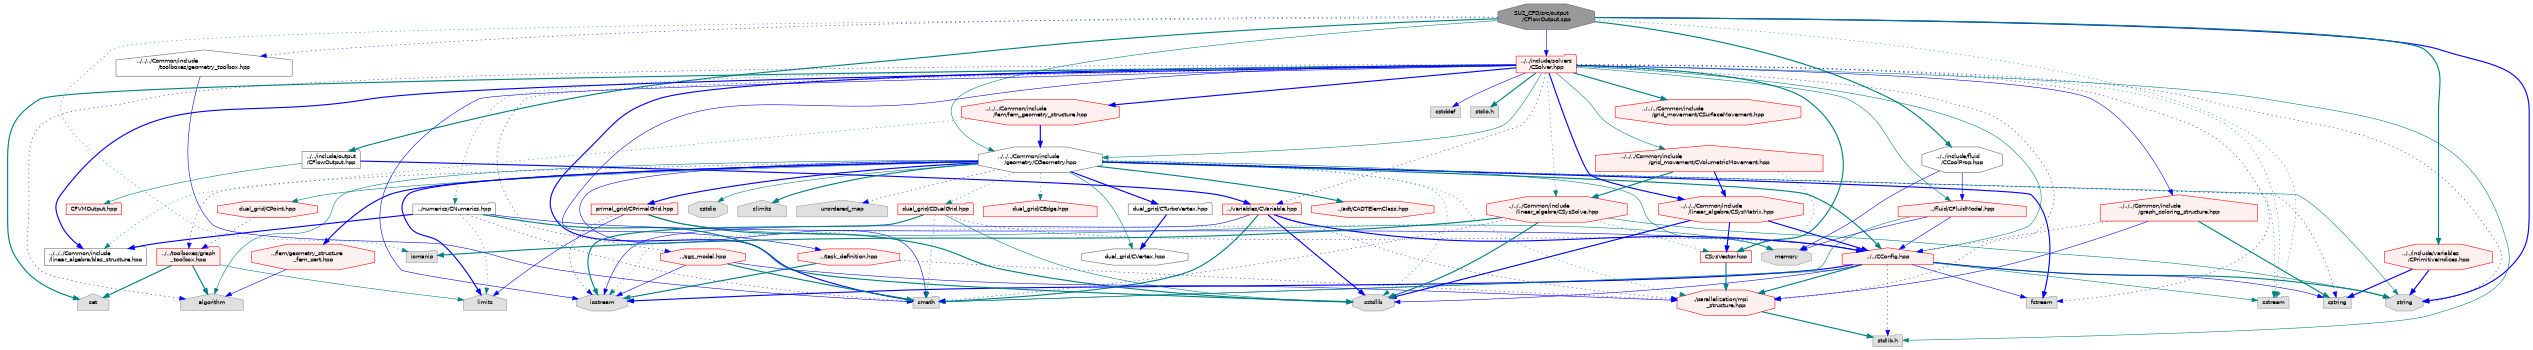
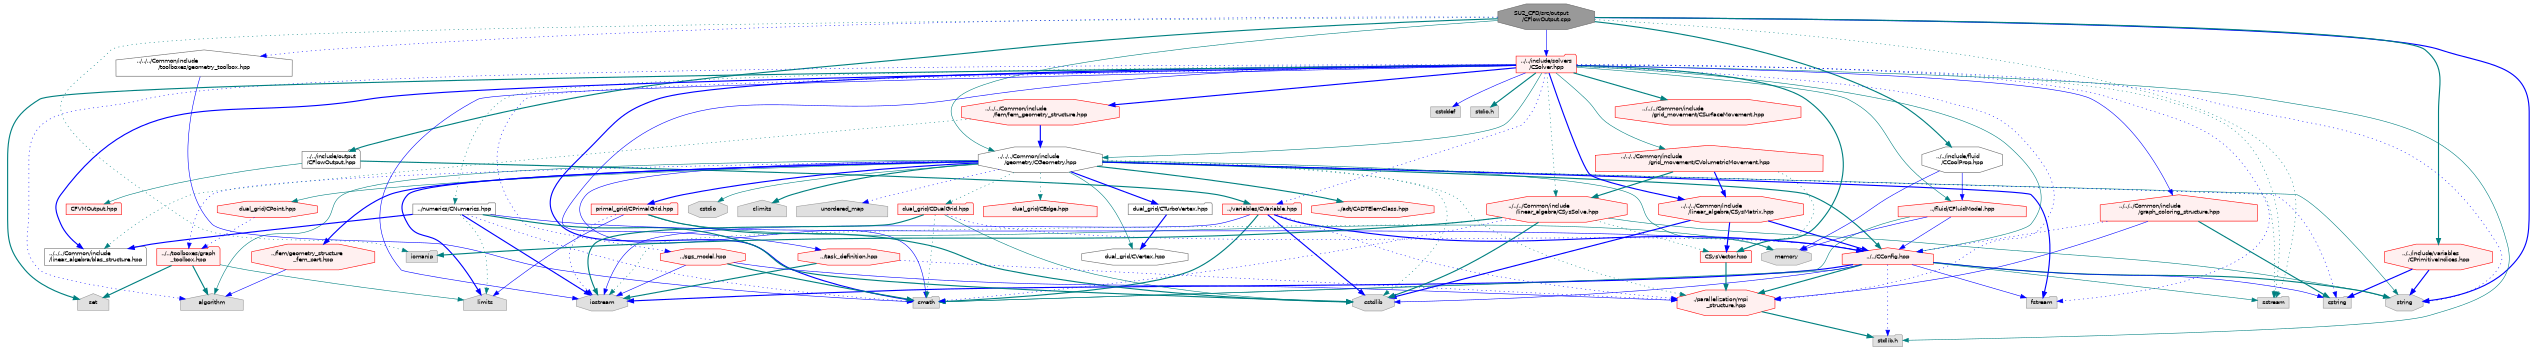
  digraph {
    node [color=red fillcolor="#FFF0F0" fontname=Helvetica fontsize=10 shape=octagon style=filled]
    edge [color=teal fontname=Helvetica fontsize=10 labelfontname=Helvetica labelfontsize=10 style=bold]
    n1 [color=gray40 fillcolor=grey60 fontcolor=black height=0.2 label="SU2_CFD/src/output\l/CFlowOutput.cpp" width=0.4]
    n2 [color=grey60 fillcolor="#E0E0E0" height=0.2 label=sstream shape=folder width=0.4]
    n3 [color=grey60 fillcolor="#E0E0E0" height=0.2 label=string width=0.4]
    n4 [color=grey60 fillcolor="#E0E0E0" height=0.2 label=iomanip shape=folder width=0.4]
    n5 [color=grey40 fillcolor=white height=0.2 label="../../include/output\l/CFlowOutput.hpp" shape=folder width=0.4]
    n6 [color=grey40 fillcolor=white height=0.2 label="../../../Common/include\l/geometry/CGeometry.hpp" width=0.4]
    n7 [color=grey40 fillcolor=white height=0.2 label="../../../Common/include\l/toolboxes/geometry_toolbox.hpp" shape=house width=0.4]
    n8 [height=0.2 label="../../include/solvers\l/CSolver.hpp" shape=folder width=0.4]
    n9 [height=0.2 label="../../include/variables\l/CPrimitiveIndices.hpp" width=0.4]
    n10 [color=grey40 fillcolor=white height=0.2 label="../../include/fluid\l/CCoolProp.hpp" width=0.4]
    n11 [height=0.2 label="CFVMOutput.hpp" shape=folder width=0.4]
    n12 [height=0.2 label="../variables/CVariable.hpp" shape=folder width=0.4]
    n13 [height=0.2 label="./parallelization/mpi\l_structure.hpp" width=0.4]
    n14 [color=grey60 fillcolor="#E0E0E0" height=0.2 label=cmath shape=folder width=0.4]
    n15 [color=grey60 fillcolor="#E0E0E0" height=0.2 label=cstdlib width=0.4]
    n16 [height=0.2 label="../../CConfig.hpp" shape=house width=0.4]
    n17 [color=grey60 fillcolor="#E0E0E0" height=0.2 label=fstream shape=folder width=0.4]
    n18 [color=grey60 fillcolor="#E0E0E0" height=0.2 label=cstring shape=folder width=0.4]
    n19 [color=grey60 fillcolor="#E0E0E0" height=0.2 label=limits shape=house width=0.4]
    n20 [color=grey60 fillcolor="#E0E0E0" height=0.2 label=algorithm shape=house width=0.4]
    n21 [color=grey60 fillcolor="#E0E0E0" height=0.2 label=cstdio width=0.4]
    n22 [color=grey60 fillcolor="#E0E0E0" height=0.2 label=climits shape=house width=0.4]
    n23 [color=grey60 fillcolor="#E0E0E0" height=0.2 label=memory width=0.4]
    n24 [color=grey60 fillcolor="#E0E0E0" height=0.2 label=unordered_map shape=house width=0.4]
    n25 [height=0.2 label="primal_grid/CPrimalGrid.hpp" shape=folder width=0.4]
    n26 [height=0.2 label="dual_grid/CDualGrid.hpp" shape=folder width=0.4]
    n27 [height=0.2 label="dual_grid/CPoint.hpp" width=0.4]
    n28 [height=0.2 label="../../toolboxes/graph\l_toolbox.hpp" shape=folder width=0.4]
    n29 [height=0.2 label="dual_grid/CEdge.hpp" shape=house width=0.4]
    n30 [color=grey40 fillcolor=white height=0.2 label="dual_grid/CVertex.hpp" width=0.4]
    n31 [color=grey40 fillcolor=white height=0.2 label="dual_grid/CTurboVertex.hpp" shape=folder width=0.4]
    n32 [height=0.2 label="../fem/geometry_structure\l_fem_part.hpp" width=0.4]
    n33 [height=0.2 label="../adt/CADTElemClass.hpp" width=0.4]
    n34 [color=grey60 fillcolor="#E0E0E0" height=0.2 label=iostream width=0.4]
    n35 [color=grey60 fillcolor="#E0E0E0" height=0.2 label="stdlib.h" shape=folder width=0.4]
    n36 [color=grey60 fillcolor="#E0E0E0" height=0.2 label=set shape=house width=0.4]
    n37 [color=grey60 fillcolor="#E0E0E0" height=0.2 label=cstddef shape=folder width=0.4]
    n38 [color=grey60 fillcolor="#E0E0E0" height=0.2 label="stdio.h" shape=folder width=0.4]
    n39 [height=0.2 label="../fluid/CFluidModel.hpp" shape=house width=0.4]
    n40 [height=0.2 label="../task_definition.hpp" width=0.4]
    n41 [color=grey40 fillcolor=white height=0.2 label="../numerics/CNumerics.hpp" shape=folder width=0.4]
    n42 [color=grey40 fillcolor=white height=0.2 label="../../../Common/include\l/linear_algebra/blas_structure.hpp" shape=folder width=0.4]
    n43 [height=0.2 label="../sgs_model.hpp" width=0.4]
    n44 [height=0.2 label="../../../Common/include\l/fem/fem_geometry_structure.hpp" width=0.4]
    n45 [height=0.2 label="../../../Common/include\l/linear_algebra/CSysMatrix.hpp" width=0.4]
    n46 [height=0.2 label="CSysVector.hpp" shape=folder width=0.4]
    n47 [height=0.2 label="../../../Common/include\l/linear_algebra/CSysSolve.hpp" width=0.4]
    n48 [height=0.2 label="../../../Common/include\l/grid_movement/CSurfaceMovement.hpp" width=0.4]
    n49 [height=0.2 label="../../../Common/include\l/grid_movement/CVolumetricMovement.hpp" shape=house width=0.4]
    n50 [height=0.2 label="../../../Common/include\l/graph_coloring_structure.hpp" shape=house width=0.4]
    n1 -> n2 [style=dotted]
    n1 -> n3 [color=blue]
    n1 -> n4 [style=dotted]
    n1 -> n5
    n1 -> n6 [style=solid]
    n1 -> n7 [color=blue style=dotted]
    n1 -> n8 [color=blue style=solid]
    n1 -> n9
    n1 -> n10
    n5 -> n11 [style=solid]
-   n5 -> n12 [color=blue]
+   n5 -> n12
    n6 -> n2 [style=dotted]
    n6 -> n3 [style=solid]
    n6 -> n13 [style=dotted]
    n6 -> n14 [color=blue style=solid]
    n6 -> n15 [style=dotted]
    n6 -> n16
    n6 -> n17 [color=blue]
    n6 -> n18 [color=blue style=dotted]
    n6 -> n19 [color=blue]
    n6 -> n20 [style=solid]
    n6 -> n21 [style=solid]
    n6 -> n22
    n6 -> n23 [style=solid]
    n6 -> n24 [color=blue style=dotted]
    n6 -> n25 [color=blue]
    n6 -> n26 [style=dotted]
    n6 -> n27 [style=solid]
    n6 -> n28 [color=blue style=dotted]
    n6 -> n29 [style=dotted]
    n6 -> n30 [style=solid]
    n6 -> n31 [color=blue]
    n6 -> n32 [color=blue]
    n6 -> n33
    n7 -> n14 [color=blue style=solid]
    n8 -> n2 [style=dotted]
    n8 -> n3 [color=blue style=dotted]
    n8 -> n6 [style=solid]
    n8 -> n12 [color=blue style=dotted]
    n8 -> n13 [color=blue style=dotted]
    n8 -> n14 [color=blue]
    n8 -> n16 [style=solid]
    n8 -> n17 [color=blue style=dotted]
    n8 -> n20 [color=blue style=dotted]
    n8 -> n34 [color=blue style=solid]
    n8 -> n35 [style=solid]
    n8 -> n36
    n8 -> n37 [color=blue style=solid]
    n8 -> n38
    n8 -> n39 [style=solid]
    n8 -> n40 [color=blue style=solid]
    n8 -> n41 [style=dotted]
    n8 -> n42 [color=blue]
    n8 -> n43 [color=blue style=dotted]
    n8 -> n44 [color=blue]
    n8 -> n45 [color=blue]
    n8 -> n46
    n8 -> n47 [style=dotted]
    n8 -> n48
    n8 -> n49 [style=solid]
    n8 -> n50 [color=blue style=solid]
    n9 -> n3 [color=blue]
    n9 -> n18 [color=blue]
    n10 -> n23 [color=blue style=solid]
    n10 -> n39 [color=blue style=solid]
    n12 -> n13 [color=blue style=dotted]
    n12 -> n14
    n12 -> n15 [color=blue]
    n12 -> n16 [color=blue]
    n12 -> n34 [color=blue style=solid]
    n13 -> n35
    n16 -> n2 [style=solid]
    n16 -> n3
    n16 -> n13
    n16 -> n14 [style=solid]
    n16 -> n15 [color=blue style=solid]
    n16 -> n17 [color=blue style=solid]
    n16 -> n18 [color=blue style=solid]
    n16 -> n34 [color=blue]
    n16 -> n35 [color=blue style=dotted]
    n25 -> n15
    n25 -> n19 [color=blue style=solid]
    n25 -> n23 [style=solid]
    n25 -> n34 [color=blue style=dotted]
    n26 -> n14 [style=dotted]
    n26 -> n15 [style=solid]
    n26 -> n16 [color=blue style=dotted]
    n26 -> n34
    n27 -> n28 [color=blue style=dotted]
    n28 -> n19 [style=solid]
    n28 -> n20
    n28 -> n36
    n31 -> n30 [color=blue]
    n32 -> n20 [color=blue style=solid]
    n39 -> n14 [style=solid]
    n39 -> n16 [color=blue style=solid]
    n39 -> n23 [color=blue style=solid]
    n40 -> n13 [color=blue style=dotted]
    n40 -> n34
    n41 -> n14 [color=blue style=dotted]
    n41 -> n15
    n41 -> n16 [color=blue style=solid]
    n41 -> n19 [style=dotted]
+   n41 -> n34 [color=blue]
    n41 -> n42 [color=blue]
    n43 -> n13 [color=blue style=solid]
    n43 -> n14
    n43 -> n34 [color=blue style=solid]
    n44 -> n6 [color=blue]
    n44 -> n42 [style=dotted]
    n45 -> n15 [color=blue]
    n45 -> n16 [color=blue]
    n45 -> n46 [color=blue]
    n46 -> n13
    n47 -> n3 [style=solid]
    n47 -> n4
    n47 -> n14 [color=blue style=dotted]
    n47 -> n15
    n47 -> n34 [style=dotted]
    n47 -> n46 [style=dotted]
    n49 -> n45 [color=blue]
    n49 -> n46 [style=dotted]
    n49 -> n47
    n50 -> n13 [color=blue style=solid]
    n50 -> n16 [color=blue style=dotted]
    n50 -> n18
  }
